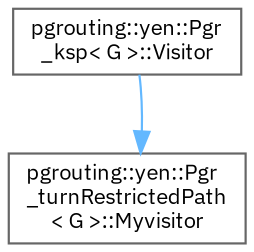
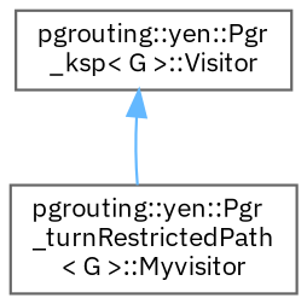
  digraph {
    rankdir=TB
    fontname="IBM Plex Sans"
    node [color=grey40 fillcolor=white fontname="IBM Plex Sans" fontsize=10 shape=box style=filled]
    n1 [height=0.2 label="pgrouting::yen::Pgr\l_ksp\< G \>::Visitor" width=0.4]
    n2 [height=0.2 label="pgrouting::yen::Pgr\l_turnRestrictedPath\l\< G \>::Myvisitor" width=0.4]
-   n2 -> n1 [color=steelblue1 dir=back fontname="IBM Plex Sans" fontsize=10 labelfontname=Helvetica labelfontsize=10 style=solid]
+   n1 -> n2 [color=steelblue1 dir=back fontname="IBM Plex Sans" fontsize=10 labelfontname=Helvetica labelfontsize=10 style=solid]
  }
